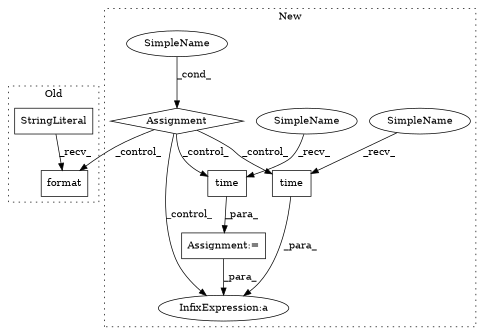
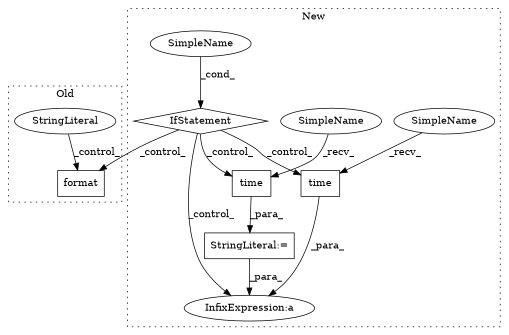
  digraph {
    node [a=32 l=6 shape=ellipse]
    n1 [l="7,1" label=format s="6206,6342" shape=box]
-   n2 [a=45 l=21 label=StringLiteral s=6184 shape=box]
+   n2 [a=45 l=21 label=StringLiteral s=6184]
    n3 [label=time s=7950 shape=box]
-   n4 [a=7 l=1 label="Assignment:=" s=7944 shape=box]
+   n4 [a=7 l=1 label="StringLiteral:=" s=7944 shape=box]
    n5 [a=27 l=3 label="InfixExpression:a" s=8072]
    n6 [label=time s=8066 shape=box]
    n7 [a=42 label=SimpleName l=""]
-   n8 [a=25 l="4,2" label=Assignment s="7678,7704" shape=diamond]
+   n8 [a=25 l="4,2" label=IfStatement s="7678,7704" shape=diamond]
    n9 [a=42 l=4 label=SimpleName s=7945]
    n10 [a=42 l=4 label=SimpleName s=8061]
    subgraph cluster_1 {
      label=Old
      style=dotted
      n1
      n2
    }
    subgraph cluster_2 {
      label=New
      style=dotted
      n3
      n4
      n5
      n6
      n7
      n8
      n9
      n10
    }
-   n2 -> n1 [label=_recv_]
+   n2 -> n1 [label=_control_]
    n3 -> n4 [label=_para_]
    n4 -> n5 [label=_para_]
    n6 -> n5 [label=_para_]
    n7 -> n8 [label=_cond_]
    n8 -> n1 [label=_control_]
    n8 -> n3 [label=_control_]
    n8 -> n5 [label=_control_]
    n8 -> n6 [label=_control_]
    n9 -> n3 [label=_recv_]
    n10 -> n6 [label=_recv_]
  }
